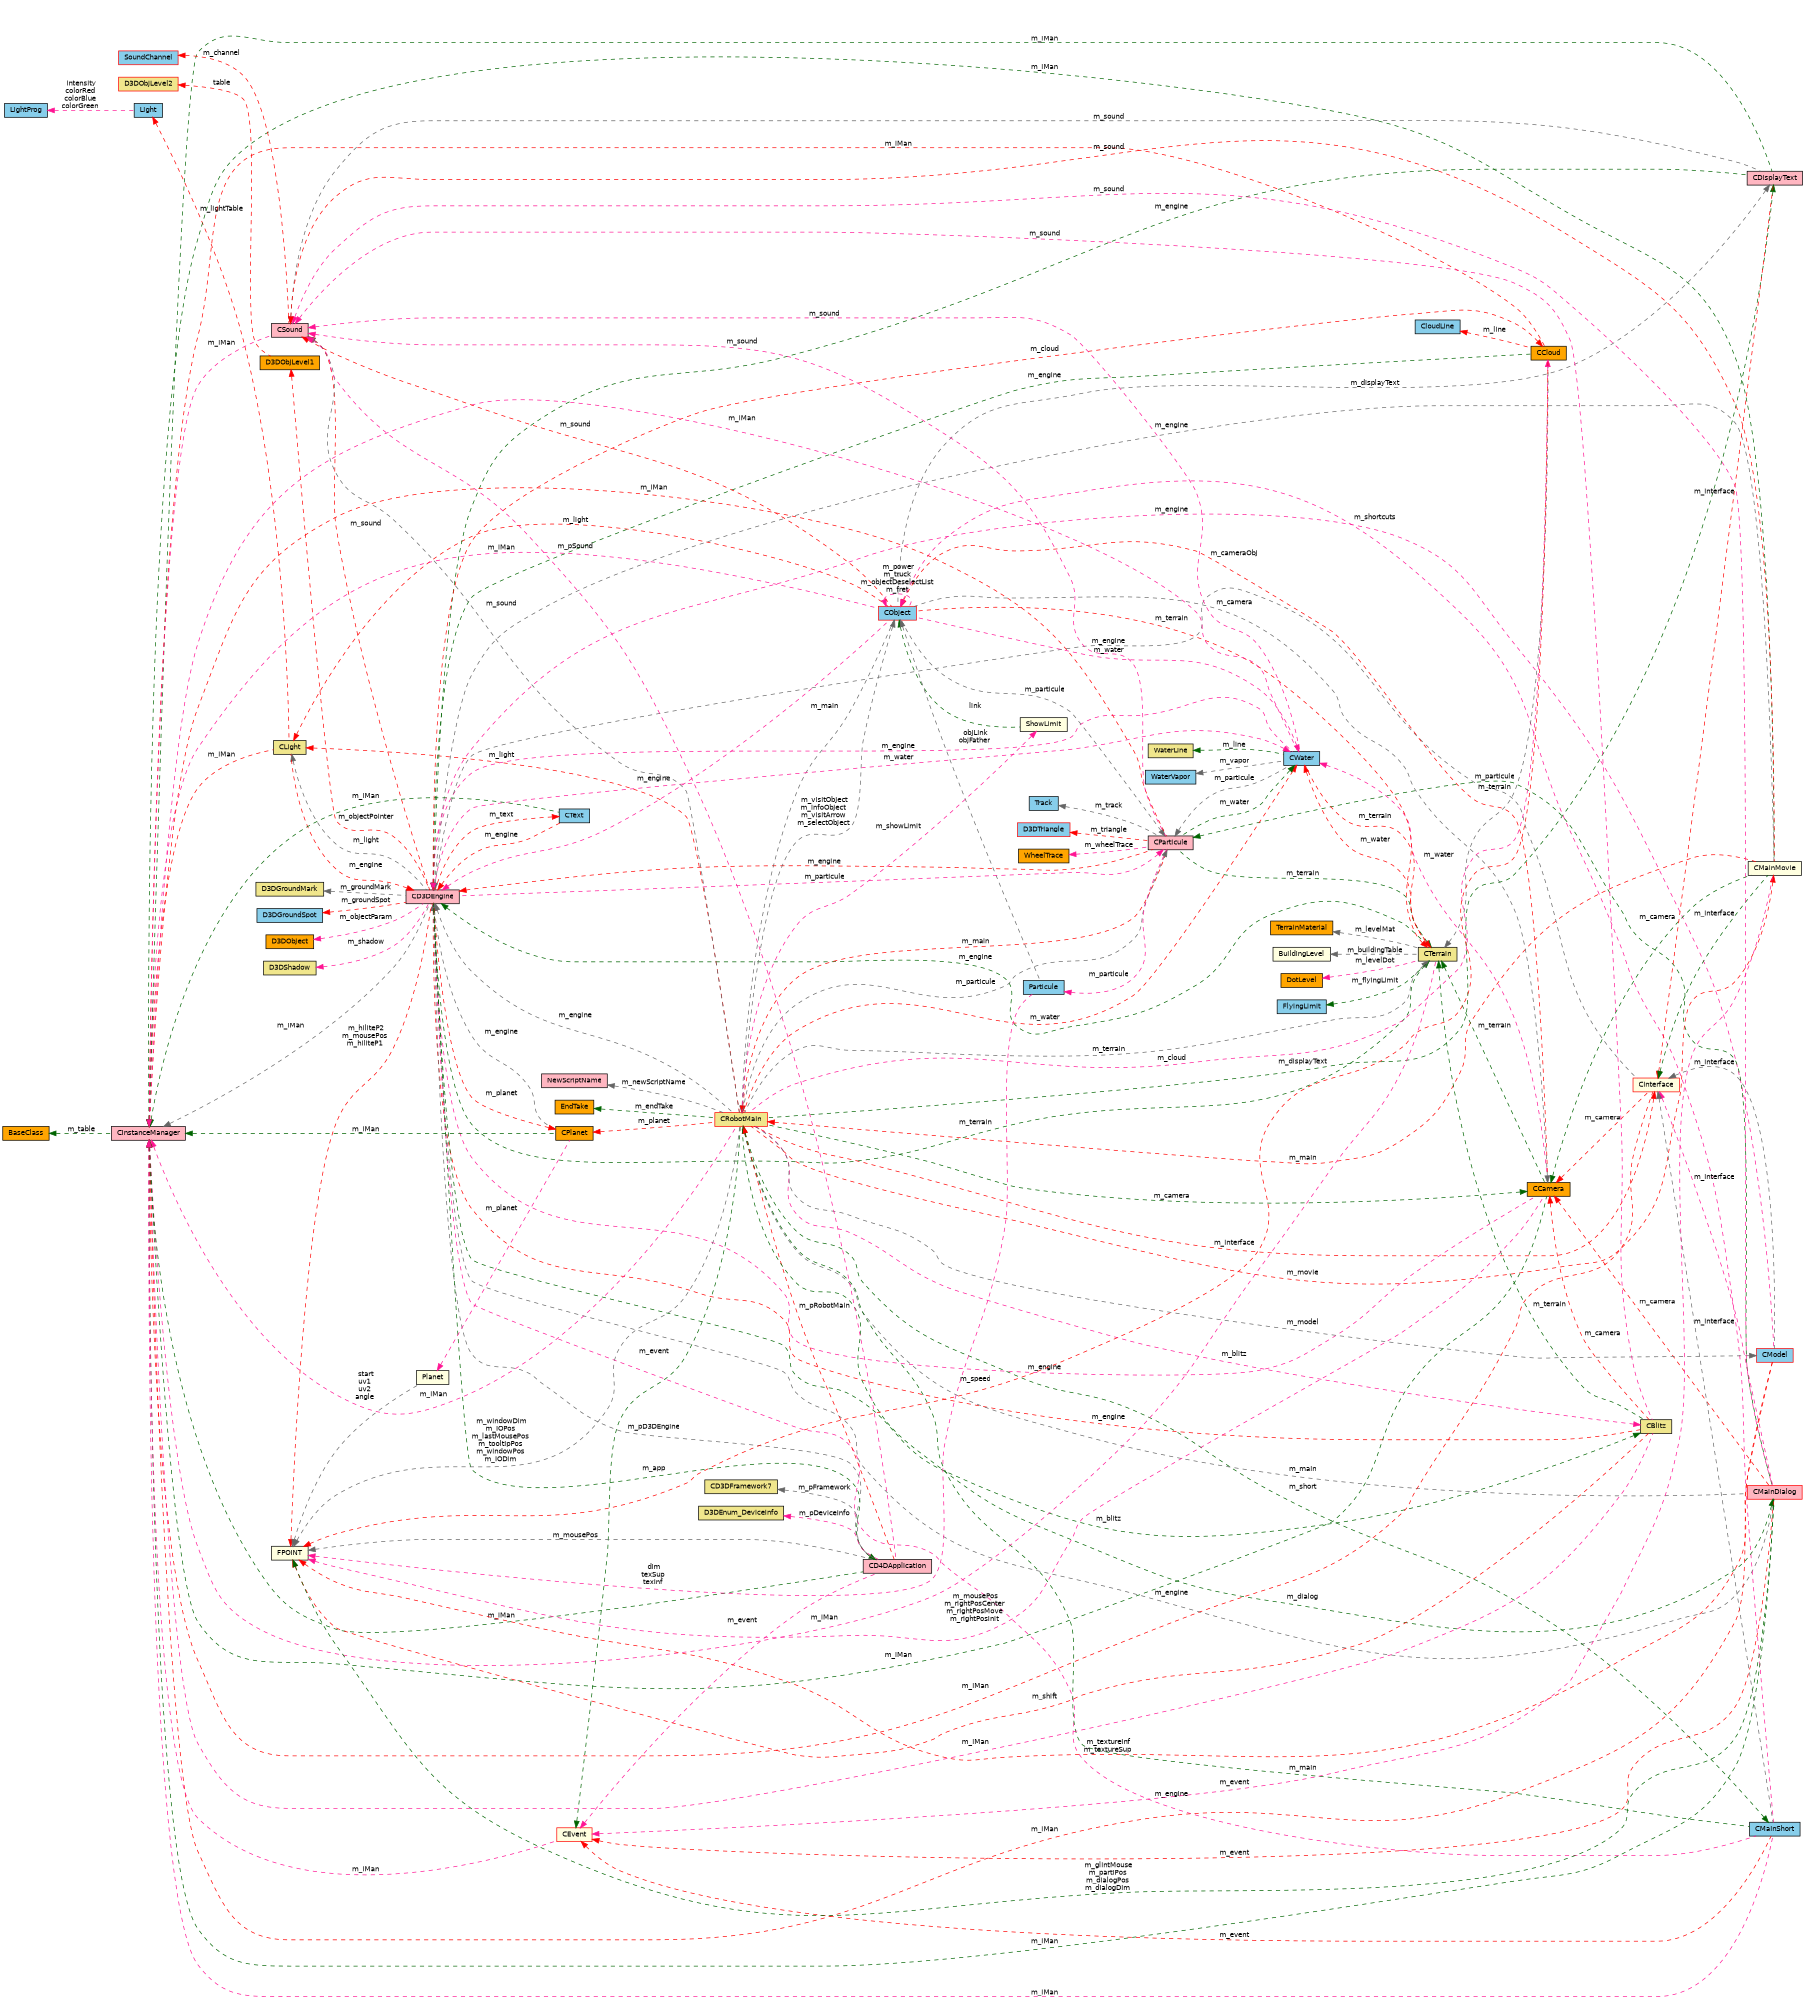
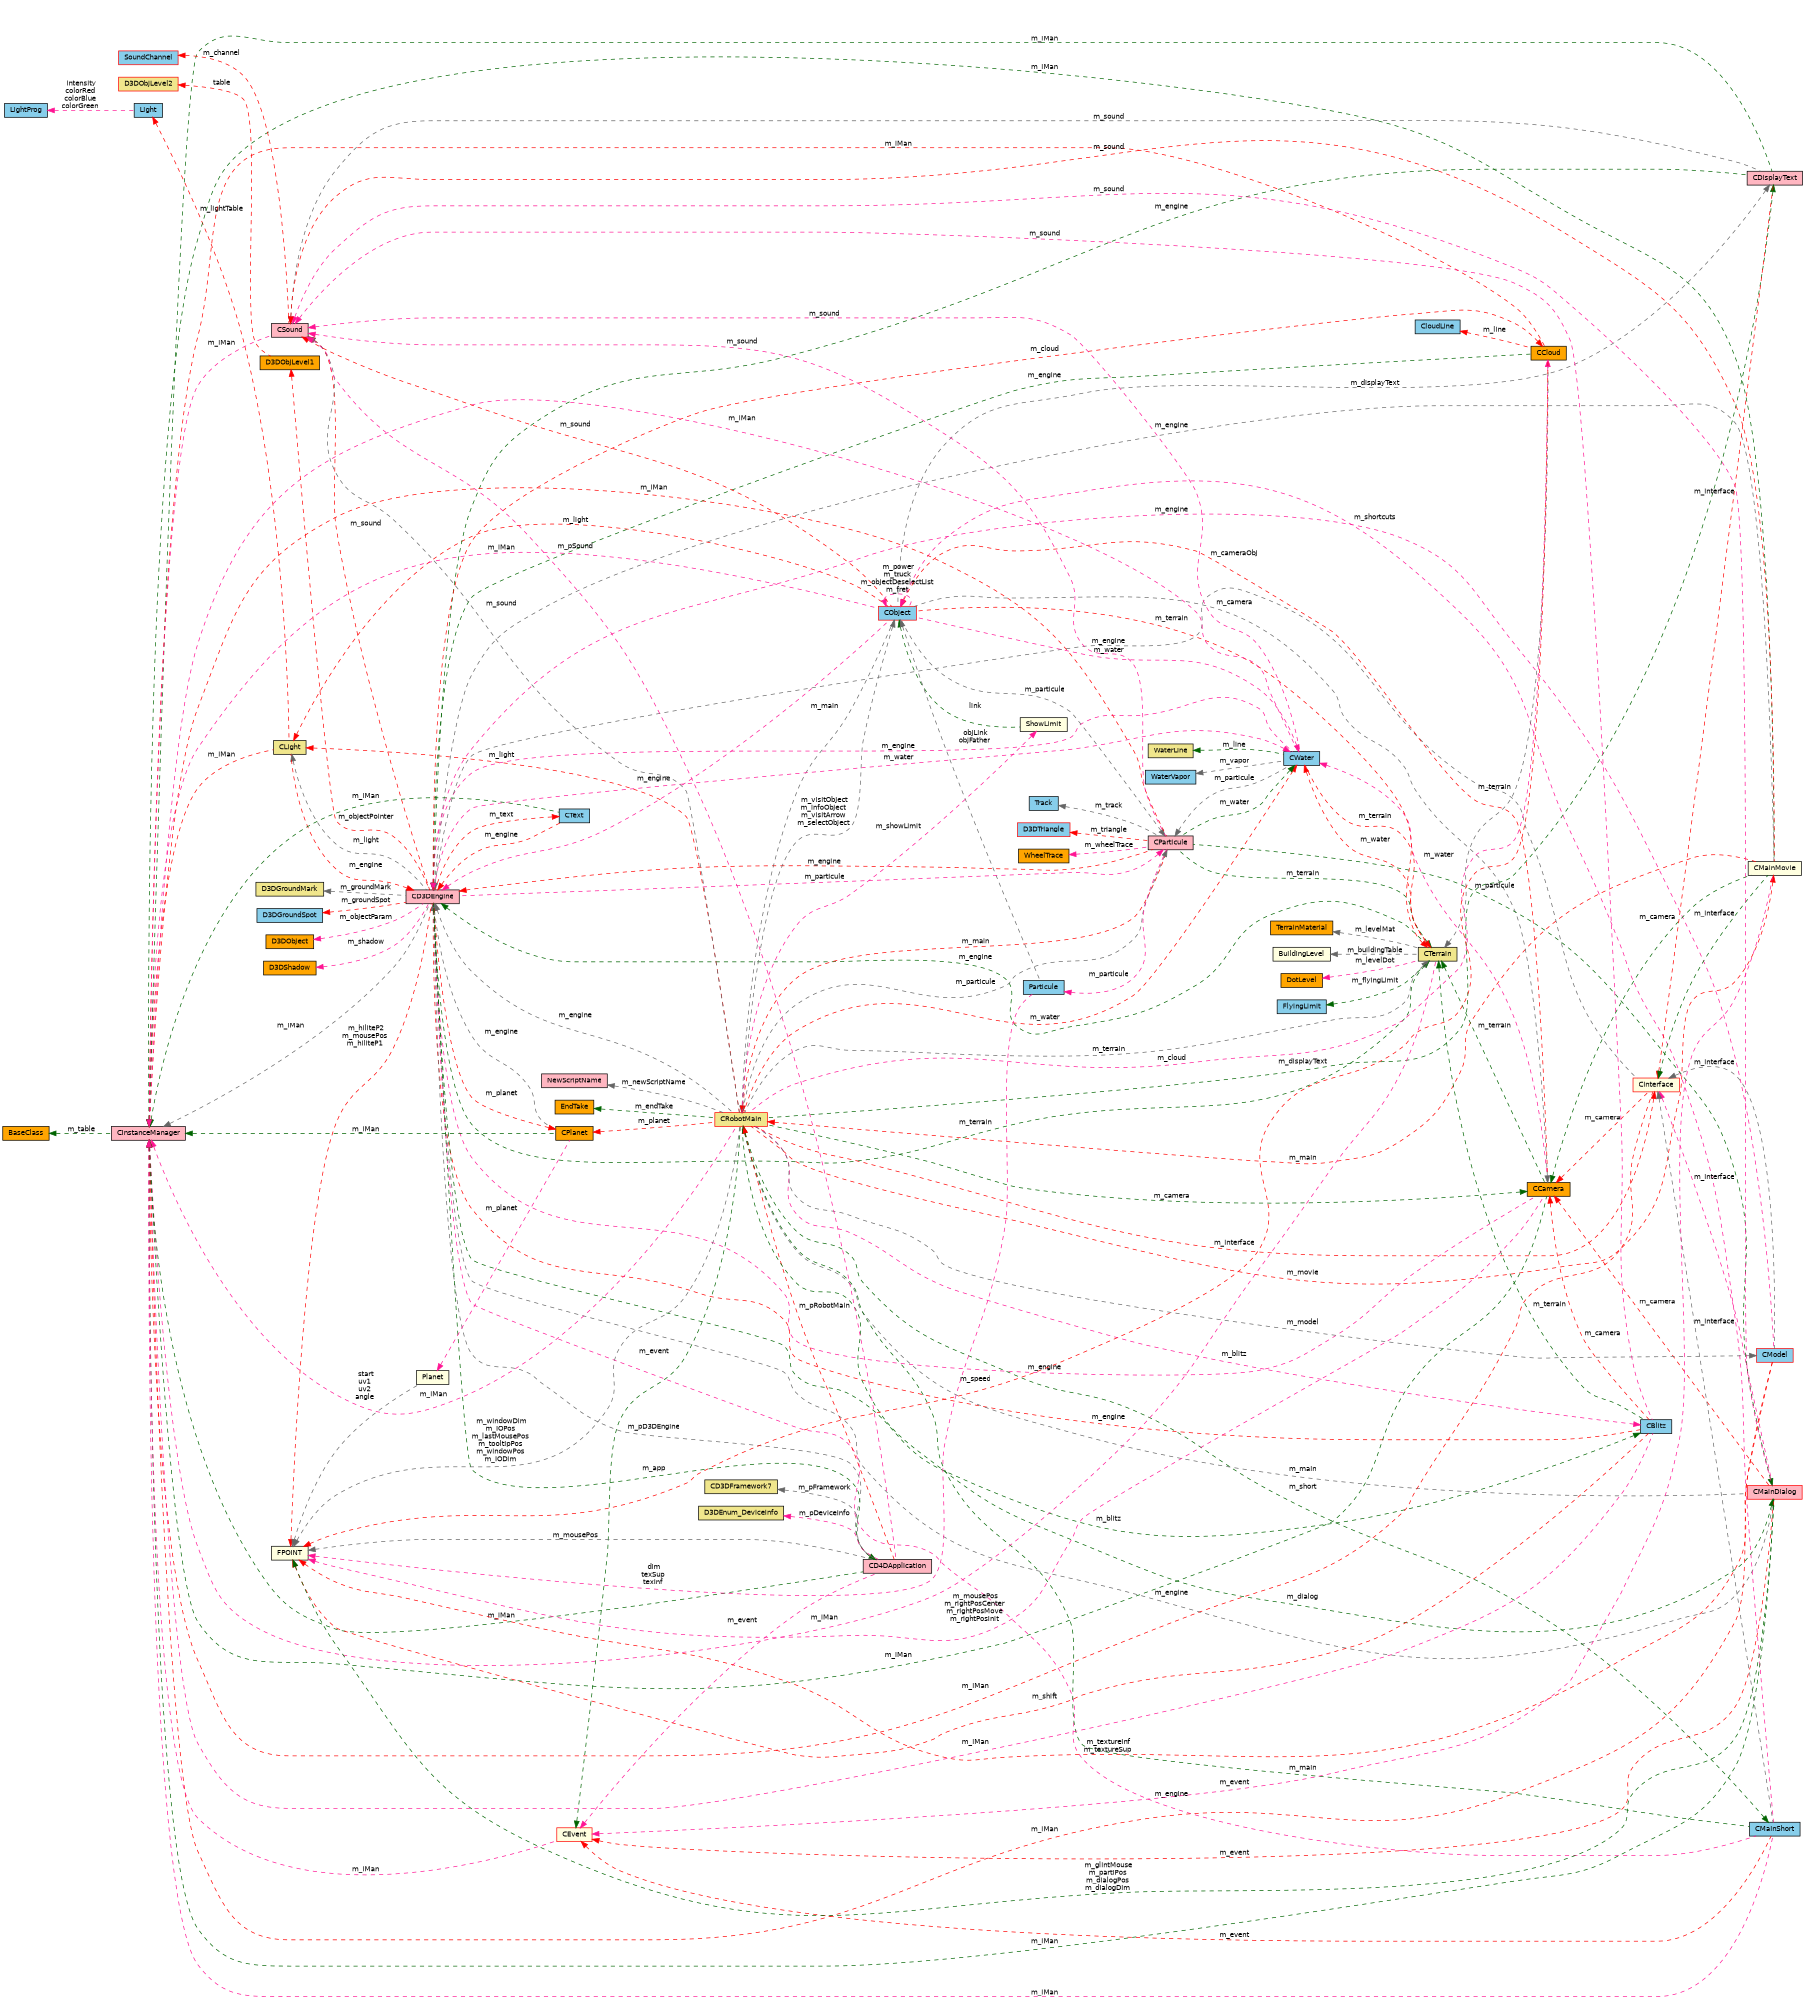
  digraph {
    rankdir=LR
    node [color=black fillcolor=skyblue fontname=Helvetica fontsize=10 shape=record style=filled]
    edge [color=red dir=back fontname=Helvetica fontsize=10 labelfontname=Helvetica labelfontsize=10 style=dashed]
    n1 [fillcolor=khaki fontcolor=black height=0.2 label=CLight width=0.4]
    n2 [fillcolor=lightpink height=0.2 label=CD3DEngine width=0.4]
    n3 [color=red fillcolor=khaki height=0.2 label=CRobotMain width=0.4]
    n4 [color=red height=0.2 label=CObject width=0.4]
    n5 [fillcolor=lightpink height=0.2 label=CParticule width=0.4]
    n6 [height=0.2 label=CWater width=0.4]
    n7 [fillcolor=khaki height=0.2 label=CTerrain width=0.4]
    n8 [fillcolor=orange height=0.2 label=CCamera width=0.4]
    n9 [fillcolor=lightpink height=0.2 label=CDisplayText width=0.4]
    n10 [color=red fillcolor=lightyellow height=0.2 label=CInterface width=0.4]
-   n11 [fillcolor=khaki height=0.2 label=CBlitz width=0.4]
+   n11 [height=0.2 label=CBlitz width=0.4]
    n12 [fillcolor=orange height=0.2 label=CCloud width=0.4]
    n13 [color=red fillcolor=lightpink height=0.2 label=CMainDialog width=0.4]
    n14 [fillcolor=lightyellow height=0.2 label=CMainMovie width=0.4]
    n15 [color=red height=0.2 label=CModel width=0.4]
    n16 [height=0.2 label=CMainShort width=0.4]
    n17 [fillcolor=orange height=0.2 label=CPlanet width=0.4]
    n18 [fillcolor=lightpink height=0.2 label=CD4DApplication width=0.4]
    n19 [height=0.2 label=CText width=0.4]
    n20 [fillcolor=lightyellow height=0.2 label=ShowLimit width=0.4]
    n21 [height=0.2 label=Particule width=0.4]
    n22 [height=0.2 label=Light width=0.4]
    n23 [height=0.2 label=LightProg width=0.4]
    n24 [fillcolor=lightpink height=0.2 label=CInstanceManager width=0.4]
    n25 [fillcolor=lightpink height=0.2 label=CSound width=0.4]
    n26 [color=red fillcolor=lightyellow height=0.2 label=CEvent width=0.4]
    n27 [fillcolor=orange height=0.2 label=BaseClass width=0.4]
    n28 [fillcolor=khaki height=0.2 label=D3DGroundMark width=0.4]
    n29 [fillcolor=orange height=0.2 label=TerrainMaterial width=0.4]
    n30 [fillcolor=lightyellow height=0.2 label=BuildingLevel width=0.4]
    n31 [fillcolor=orange height=0.2 label=DotLevel width=0.4]
    n32 [height=0.2 label=FlyingLimit width=0.4]
    n33 [fillcolor=khaki height=0.2 label=WaterLine width=0.4]
    n34 [color=red height=0.2 label=SoundChannel width=0.4]
    n35 [height=0.2 label=WaterVapor width=0.4]
    n36 [fillcolor=lightyellow height=0.2 label=FPOINT width=0.4]
    n37 [fillcolor=lightyellow height=0.2 label=Planet width=0.4]
    n38 [height=0.2 label=CloudLine width=0.4]
    n39 [fillcolor=lightpink height=0.2 label=NewScriptName width=0.4]
    n40 [fillcolor=orange height=0.2 label=EndTake width=0.4]
    n41 [height=0.2 label=Track width=0.4]
    n42 [color=red height=0.2 label=D3DTriangle width=0.4]
    n43 [fillcolor=orange height=0.2 label=WheelTrace width=0.4]
    n44 [fillcolor=orange height=0.2 label=D3DObjLevel1 width=0.4]
    n45 [color=red fillcolor=khaki height=0.2 label=D3DObjLevel2 width=0.4]
    n46 [height=0.2 label=D3DGroundSpot width=0.4]
    n47 [fillcolor=khaki height=0.2 label=CD3DFramework7 width=0.4]
    n48 [fillcolor=khaki height=0.2 label=D3DEnum_DeviceInfo width=0.4]
    n49 [fillcolor=orange height=0.2 label=D3DObject width=0.4]
-   n50 [fillcolor=khaki height=0.2 label=D3DShadow width=0.4]
+   n50 [fillcolor=orange height=0.2 label=D3DShadow width=0.4]
    n1 -> n2 [color=gray40 label=" m_light"]
    n1 -> n3 [label=" m_light"]
    n1 -> n4 [label=" m_light"]
    n2 -> n1 [label=" m_engine"]
    n2 -> n3 [color=gray40 label=" m_engine"]
    n2 -> n4 [color=deeppink label=" m_engine"]
    n2 -> n5 [label=" m_engine"]
    n2 -> n6 [color=deeppink label=" m_engine"]
    n2 -> n7 [color=darkgreen label=" m_engine"]
    n2 -> n8 [color=deeppink label=" m_engine"]
    n2 -> n9 [color=darkgreen label=" m_engine"]
    n2 -> n10 [color=gray40 label=" m_engine"]
    n2 -> n11 [label=" m_engine"]
    n2 -> n12 [color=darkgreen label=" m_engine"]
    n2 -> n13 [color=gray40 label=" m_engine"]
    n2 -> n14 [color=gray40 label=" m_engine"]
    n2 -> n15 [color=deeppink label=" m_engine"]
    n2 -> n16 [color=deeppink label=" m_engine"]
    n2 -> n17 [color=gray40 label=" m_engine"]
    n2 -> n18 [color=gray40 label=" m_pD3DEngine"]
    n2 -> n19 [label=" m_engine"]
    n3 -> n4 [color=gray40 label=" m_main"]
    n3 -> n5 [label=" m_main"]
    n3 -> n13 [color=gray40 label=" m_main"]
    n3 -> n14 [label=" m_main"]
    n3 -> n16 [color=darkgreen label=" m_main"]
    n3 -> n18 [label=" m_pRobotMain"]
    n4 -> n3 [color=gray40 label=" m_visitObject\nm_infoObject\nm_visitArrow\nm_selectObject"]
    n4 -> n4 [color=deeppink label=" m_power\nm_truck\nm_objectDeselectList\nm_fret"]
    n4 -> n8 [label=" m_cameraObj"]
    n4 -> n16 [color=deeppink label=" m_shortcuts"]
    n4 -> n20 [color=darkgreen label=" link"]
    n4 -> n21 [color=gray40 label=" objLink\nobjFather"]
    n5 -> n2 [color=deeppink label=" m_particule"]
    n5 -> n3 [color=gray40 label=" m_particule"]
    n5 -> n4 [color=gray40 label=" m_particule"]
    n5 -> n6 [color=gray40 label=" m_particule"]
-   n5 -> n13 [color=darkgreen label=" m_particule"]
+   n13 -> n5 [color=darkgreen label=" m_particule"]
    n6 -> n2 [color=deeppink label=" m_water"]
    n6 -> n3 [label=" m_water"]
    n6 -> n4 [color=deeppink label=" m_water"]
    n6 -> n5 [color=darkgreen label=" m_water"]
    n6 -> n7 [label=" m_water"]
    n6 -> n8 [color=deeppink label=" m_water"]
    n7 -> n2 [color=darkgreen label=" m_terrain"]
    n7 -> n3 [color=gray40 label=" m_terrain"]
    n7 -> n4 [label=" m_terrain"]
    n7 -> n5 [color=darkgreen label=" m_terrain"]
    n7 -> n6 [label=" m_terrain"]
    n7 -> n8 [color=darkgreen label=" m_terrain"]
    n7 -> n11 [color=darkgreen label=" m_terrain"]
    n7 -> n12 [color=gray40 label=" m_terrain"]
    n8 -> n3 [color=darkgreen label=" m_camera"]
    n8 -> n4 [color=gray40 label=" m_camera"]
    n8 -> n10 [label=" m_camera"]
    n8 -> n11 [label=" m_camera"]
    n8 -> n13 [label=" m_camera"]
    n8 -> n14 [color=darkgreen label=" m_camera"]
    n9 -> n3 [color=darkgreen label=" m_displayText"]
    n9 -> n4 [color=gray40 label=" m_displayText"]
    n10 -> n3 [label=" m_interface"]
    n10 -> n9 [label=" m_interface"]
    n10 -> n13 [color=deeppink label=" m_interface"]
    n10 -> n14 [color=darkgreen label=" m_interface"]
    n10 -> n15 [color=gray40 label=" m_interface"]
    n10 -> n16 [color=gray40 label=" m_interface"]
    n11 -> n2 [color=darkgreen label=" m_blitz"]
    n11 -> n3 [color=deeppink label=" m_blitz"]
    n12 -> n2 [label=" m_cloud"]
    n12 -> n3 [color=deeppink label=" m_cloud"]
    n13 -> n3 [color=darkgreen label=" m_dialog"]
    n14 -> n3 [label=" m_movie"]
    n15 -> n3 [color=gray40 label=" m_model"]
    n16 -> n3 [color=darkgreen label=" m_short"]
    n17 -> n2 [label=" m_planet"]
    n17 -> n3 [label=" m_planet"]
    n18 -> n2 [color=darkgreen label=" m_app"]
    n19 -> n2 [label=" m_text"]
    n20 -> n3 [color=deeppink label=" m_showLimit"]
    n21 -> n5 [color=deeppink label=" m_particule"]
    n22 -> n1 [label=" m_lightTable"]
    n23 -> n22 [color=deeppink label=" intensity\ncolorRed\ncolorBlue\ncolorGreen"]
    n24 -> n1 [label=" m_iMan"]
    n24 -> n2 [color=gray40 label=" m_iMan"]
    n24 -> n3 [color=deeppink label=" m_iMan"]
    n24 -> n4 [color=deeppink label=" m_iMan"]
    n24 -> n5 [label=" m_iMan"]
    n24 -> n6 [color=deeppink label=" m_iMan"]
    n24 -> n7 [color=deeppink label=" m_iMan"]
    n24 -> n8 [color=darkgreen label=" m_iMan"]
    n24 -> n9 [color=darkgreen label=" m_iMan"]
    n24 -> n10 [label=" m_iMan"]
    n24 -> n11 [color=deeppink label=" m_iMan"]
    n24 -> n12 [label=" m_iMan"]
    n24 -> n13 [color=darkgreen label=" m_iMan"]
    n24 -> n14 [color=darkgreen label=" m_iMan"]
    n24 -> n15 [label=" m_iMan"]
    n24 -> n16 [color=deeppink label=" m_iMan"]
    n24 -> n17 [color=darkgreen label=" m_iMan"]
    n24 -> n18 [color=darkgreen label=" m_iMan"]
    n24 -> n19 [color=darkgreen label=" m_iMan"]
    n24 -> n25 [color=deeppink label=" m_iMan"]
    n24 -> n26 [color=deeppink label=" m_iMan"]
    n25 -> n2 [label=" m_sound"]
    n25 -> n3 [color=gray40 label=" m_sound"]
    n25 -> n4 [label=" m_sound"]
    n25 -> n5 [color=deeppink label=" m_sound"]
    n25 -> n6 [color=deeppink label=" m_sound"]
    n25 -> n9 [color=gray40 label=" m_sound"]
    n25 -> n11 [color=deeppink label=" m_sound"]
    n25 -> n13 [color=deeppink label=" m_sound"]
    n25 -> n14 [label=" m_sound"]
    n25 -> n18 [color=deeppink label=" m_pSound"]
    n26 -> n3 [color=darkgreen label=" m_event"]
    n26 -> n13 [label=" m_event"]
    n26 -> n14 [color=deeppink label=" m_event"]
    n26 -> n16 [label=" m_event"]
    n26 -> n18 [color=deeppink label=" m_event"]
    n27 -> n24 [color=darkgreen label=" m_table"]
    n28 -> n2 [color=gray40 label=" m_groundMark"]
    n29 -> n7 [color=gray40 label=" m_levelMat"]
    n30 -> n7 [color=gray40 label=" m_buildingTable"]
    n31 -> n7 [color=deeppink label=" m_levelDot"]
    n32 -> n7 [color=darkgreen label=" m_flyingLimit"]
    n33 -> n6 [color=darkgreen label=" m_line"]
    n34 -> n25 [label=" m_channel"]
    n35 -> n6 [color=gray40 label=" m_vapor"]
    n36 -> n2 [label=" m_hiliteP2\nm_mousePos\nm_hiliteP1"]
    n36 -> n3 [color=gray40 label=" m_windowDim\nm_IOPos\nm_lastMousePos\nm_tooltipPos\nm_windowPos\nm_IODim"]
    n36 -> n8 [color=deeppink label=" m_mousePos\nm_rightPosCenter\nm_rightPosMove\nm_rightPosInit"]
    n36 -> n11 [label=" m_shift"]
    n36 -> n12 [label=" m_speed"]
    n36 -> n13 [color=darkgreen label=" m_glintMouse\nm_partiPos\nm_dialogPos\nm_dialogDim"]
    n36 -> n15 [label=" m_textureInf\nm_textureSup"]
    n36 -> n18 [color=gray40 label=" m_mousePos"]
    n36 -> n21 [color=deeppink label=" dim\ntexSup\ntexInf"]
    n36 -> n37 [color=gray40 label=" start\nuv1\nuv2\nangle"]
    n37 -> n17 [color=deeppink label=" m_planet"]
    n38 -> n12 [label=" m_line"]
    n39 -> n3 [color=gray40 label=" m_newScriptName"]
    n40 -> n3 [color=darkgreen label=" m_endTake"]
    n41 -> n5 [color=gray40 label=" m_track"]
    n42 -> n5 [label=" m_triangle"]
    n43 -> n5 [color=deeppink label=" m_wheelTrace"]
    n44 -> n2 [label=" m_objectPointer"]
    n45 -> n44 [label=" table"]
    n46 -> n2 [label=" m_groundSpot"]
    n47 -> n18 [color=gray40 label=" m_pFramework"]
    n48 -> n18 [color=deeppink label=" m_pDeviceInfo"]
    n49 -> n2 [color=deeppink label=" m_objectParam"]
    n50 -> n2 [color=deeppink label=" m_shadow"]
  }
